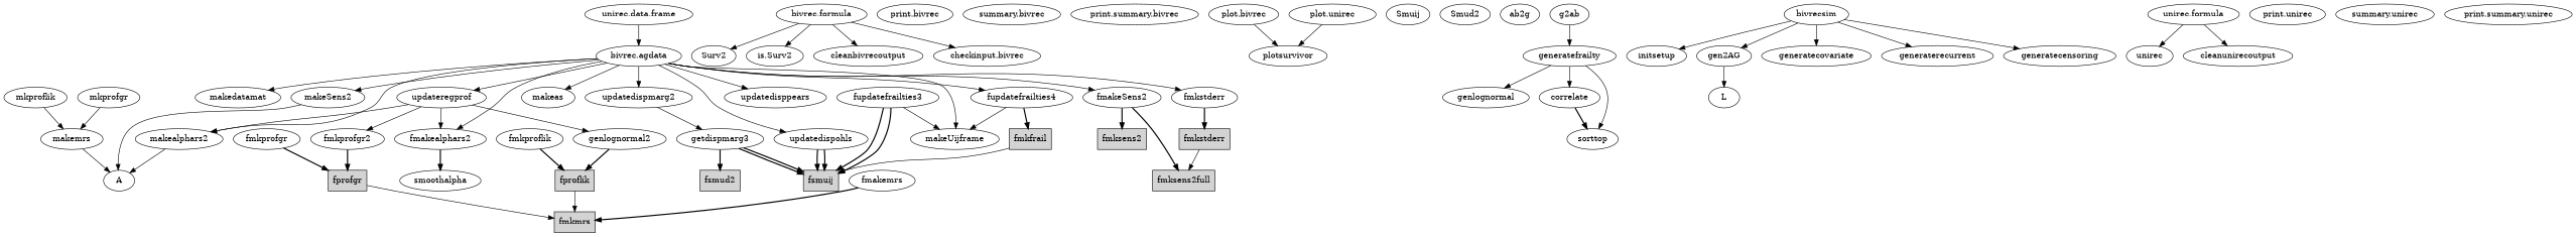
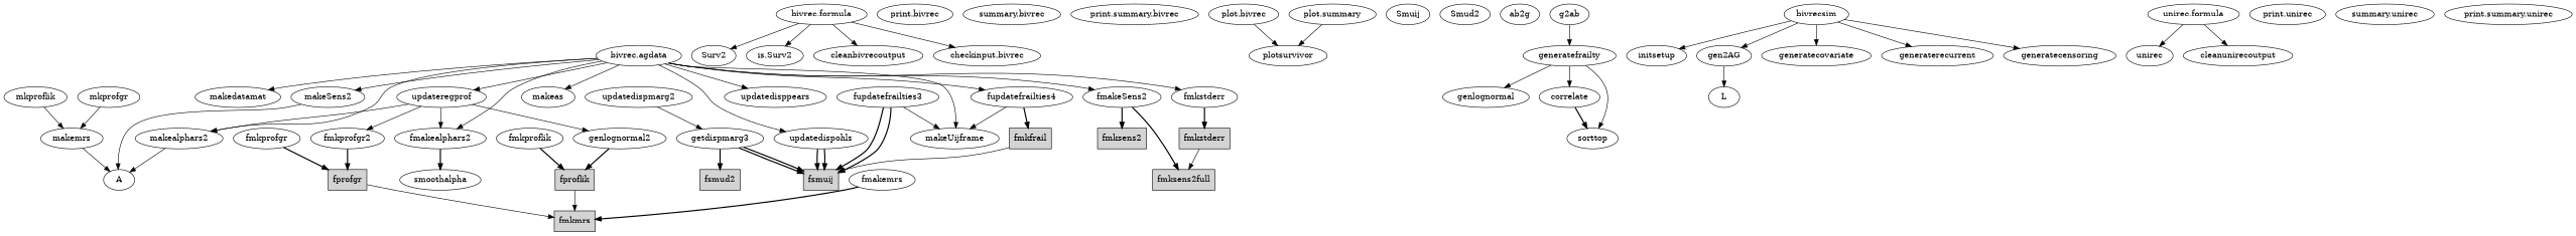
  digraph {
    fontname="DejaVu Serif"
    node [fontname="DejaVu Serif"]
    edge [fontname="DejaVu Serif"]
    n1 [label="bivrec.agdata"]
    n2 [label=makeUijframe]
    n3 [label=makedatamat]
    n4 [label=makealphars2]
    n5 [label=fmakealphars2]
    n6 [label=makeas]
    n7 [label=fupdatefrailties4]
    n8 [label=updatedisppears]
    n9 [label=updatedispohls]
    n10 [label=updatedispmarg2]
    n11 [label=updateregprof]
    n12 [label=makeSens2]
    n13 [label=fmakeSens2]
    n14 [label=fmkstderr]
    n15 [label="bivrec.formula"]
    n16 [label=Surv2]
    n17 [label="is.Surv2"]
    n18 [label=cleanbivrecoutput]
    n19 [label="checkinput.bivrec"]
    n20 [label="print.bivrec"]
    n21 [label="summary.bivrec"]
    n22 [label="print.summary.bivrec"]
    n23 [label="plot.bivrec"]
    n24 [label=plotsurvivor]
    n25 [label=A]
    n26 [label=smoothalpha]
    n27 [label=fupdatefrailties3]
    fsmuij [shape=box style=filled]
    fmkfrail [shape=box style=filled]
    n30 [label=getdispmarg3]
    fsmud2 [shape=box style=filled]
    n32 [label=Smuij]
    n33 [label=Smud2]
    n34 [label=ab2g]
    n35 [label=g2ab]
    n36 [label=generatefrailty]
    n37 [label=makemrs]
    n38 [label=fmakemrs]
    fmkmrs [shape=box style=filled]
    n40 [label=mkproflik]
    n41 [label=fmkproflik]
    fproflik [shape=box style=filled]
    n43 [label=genlognormal2]
    n44 [label=mkprofgr]
    n45 [label=fmkprofgr]
    fprofgr [shape=box style=filled]
    n47 [label=fmkprofgr2]
    fmksens2full [shape=box style=filled]
    fmksens2 [shape=box style=filled]
    fmkstderr [shape=box style=filled]
    n51 [label=bivrecsim]
    n52 [label=initsetup]
    n53 [label=gen2AG]
    n54 [label=generatecovariate]
    n55 [label=generaterecurrent]
    n56 [label=generatecensoring]
    n57 [label=L]
    n58 [label=genlognormal]
    n59 [label=correlate]
    n60 [label=sorttop]
    n61 [label=unirec]
-   n62 [label="unirec.data.frame"]
    n63 [label="unirec.formula"]
    n64 [label=cleanunirecoutput]
    n65 [label="print.unirec"]
    n66 [label="summary.unirec"]
    n67 [label="print.summary.unirec"]
-   n68 [label="plot.unirec"]
+   n68 [label="plot.summary"]
    n1 -> n2
    n1 -> n3
    n1 -> n4
    n1 -> n5
    n1 -> n6
    n1 -> n7
    n1 -> n8
    n1 -> n9
-   n1 -> n10
    n1 -> n11
    n1 -> n12
    n1 -> n13
    n1 -> n14
    n4 -> n25
    n5 -> n26 [style=bold]
    n7 -> n2
    n7 -> fmkfrail [style=bold]
    n9 -> fsmuij [style=bold]
    n9 -> fsmuij [style=bold]
    n10 -> n30
    n11 -> n4
    n11 -> n5
    n11 -> n43
    n11 -> n47
    n12 -> n25
    n13 -> fmksens2full [style=bold]
    n13 -> fmksens2 [style=bold]
    n14 -> fmkstderr [style=bold]
    n15 -> n16
    n15 -> n17
    n15 -> n18
    n15 -> n19
    n23 -> n24
    n27 -> n2
    n27 -> fsmuij [style=bold]
    n27 -> fsmuij [style=bold]
    fmkfrail -> fsmuij
    n30 -> fsmuij [style=bold]
    n30 -> fsmuij [style=bold]
    n30 -> fsmud2 [style=bold]
    n35 -> n36
    n36 -> n58
    n36 -> n59
    n36 -> n60
    n37 -> n25
    n38 -> fmkmrs [style=bold]
    n40 -> n37
    n41 -> fproflik [style=bold]
    fproflik -> fmkmrs
    n43 -> fproflik [style=bold]
    n44 -> n37
    n45 -> fprofgr [style=bold]
    fprofgr -> fmkmrs
    n47 -> fprofgr [style=bold]
    fmkstderr -> fmksens2full
    n51 -> n52
    n51 -> n53
    n51 -> n54
    n51 -> n55
    n51 -> n56
    n53 -> n57
    n59 -> n60 [style=bold]
-   n62 -> n1
    n63 -> n61
    n63 -> n64
    n68 -> n24
  }
